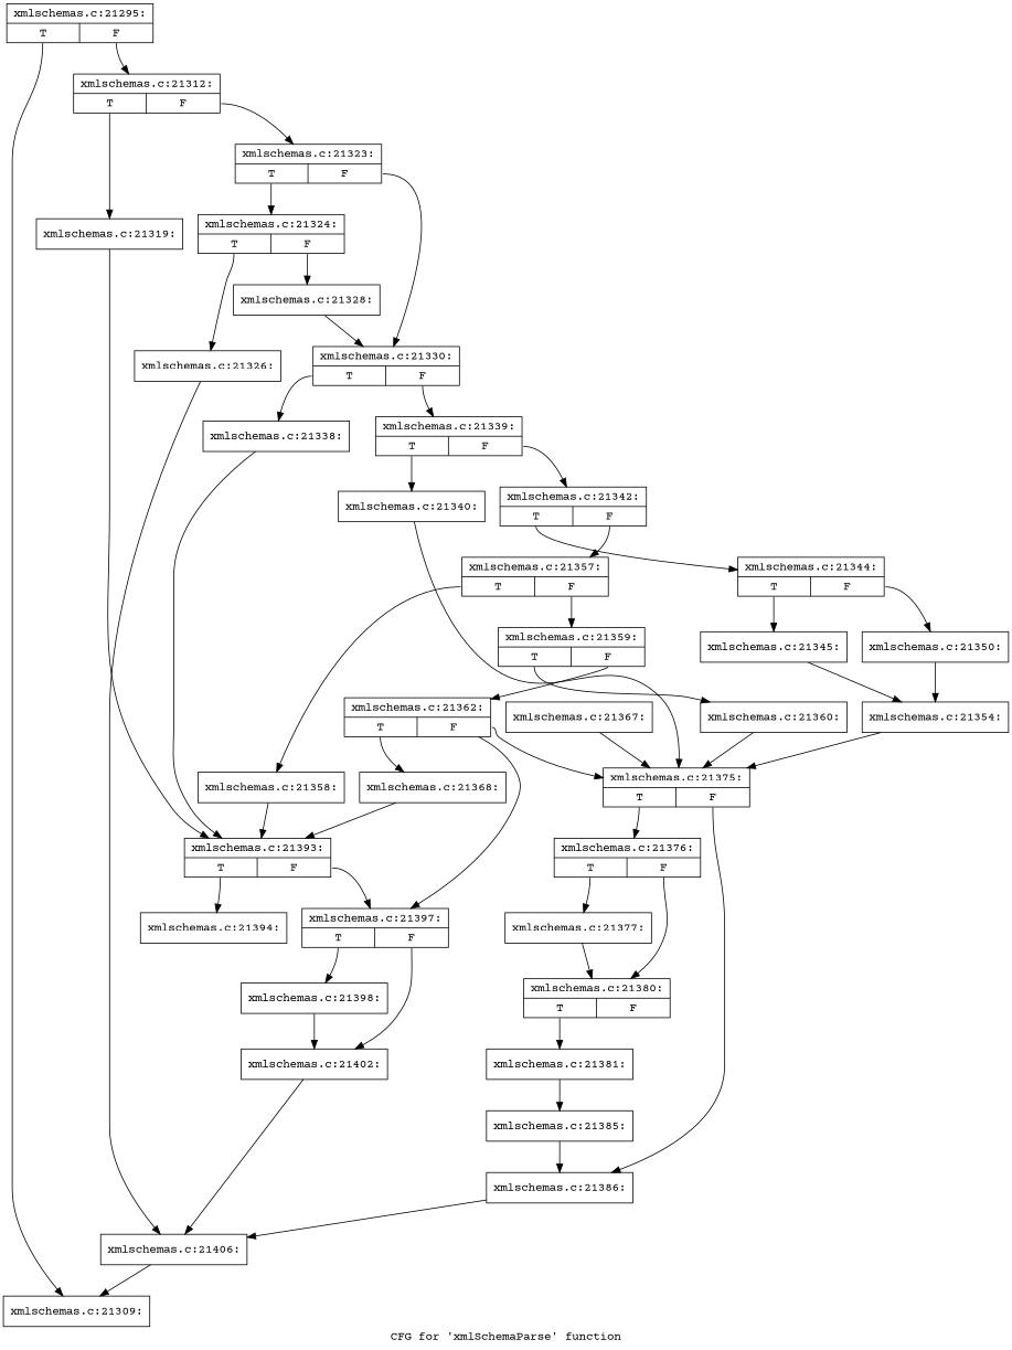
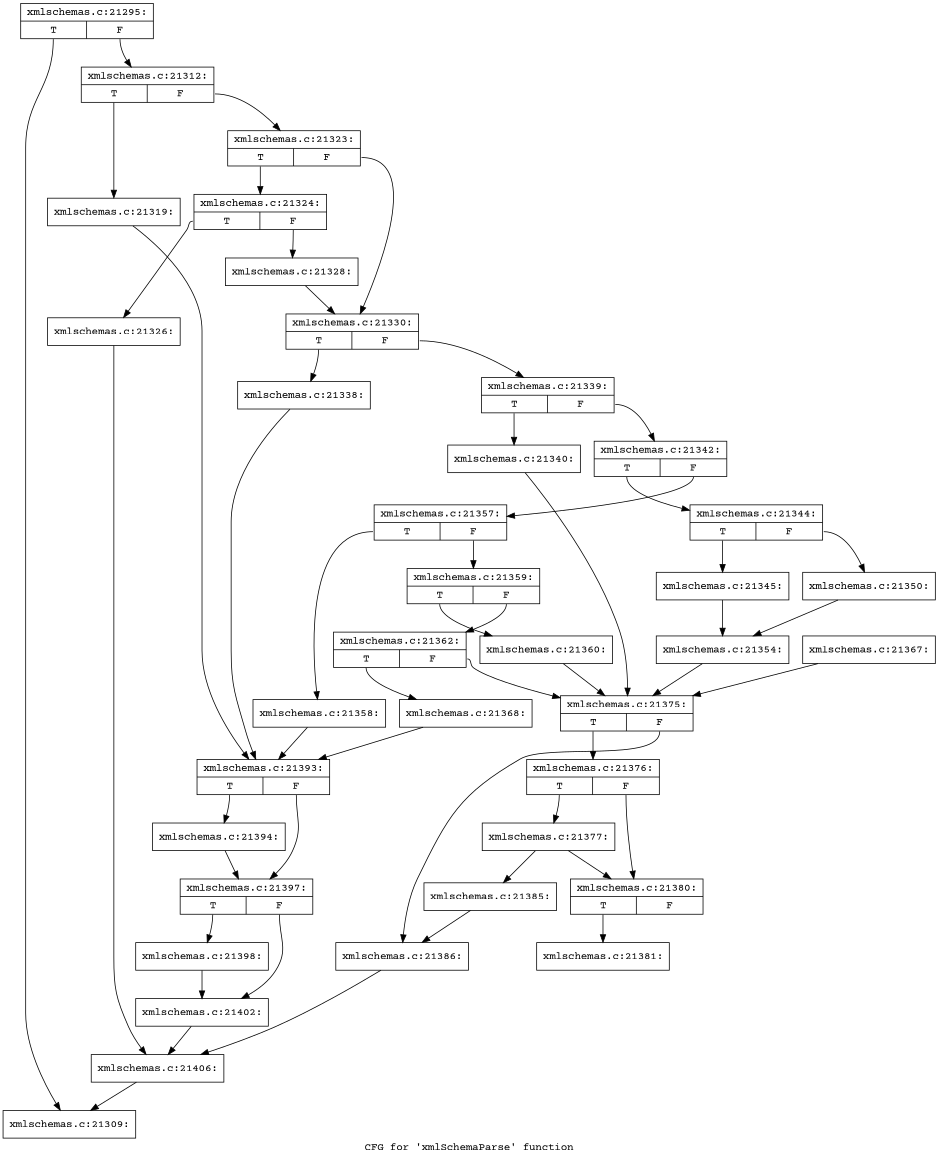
  digraph {
    fontname="Courier Prime"
    label="CFG for 'xmlSchemaParse' function"
    node [fontname="Courier Prime" shape=record]
    edge [fontname="Courier Prime"]
    n1 [label="{xmlschemas.c:21295:|{<s0>T|<s1>F}}"]
    n2 [label="{xmlschemas.c:21309:}"]
    n3 [label="{xmlschemas.c:21312:|{<s0>T|<s1>F}}"]
    n4 [label="{xmlschemas.c:21319:}"]
    n5 [label="{xmlschemas.c:21323:|{<s0>T|<s1>F}}"]
    n6 [label="{xmlschemas.c:21406:}"]
    n7 [label="{xmlschemas.c:21393:|{<s0>T|<s1>F}}"]
    n8 [label="{xmlschemas.c:21324:|{<s0>T|<s1>F}}"]
    n9 [label="{xmlschemas.c:21330:|{<s0>T|<s1>F}}"]
    n10 [label="{xmlschemas.c:21394:}"]
    n11 [label="{xmlschemas.c:21397:|{<s0>T|<s1>F}}"]
    n12 [label="{xmlschemas.c:21326:}"]
    n13 [label="{xmlschemas.c:21328:}"]
    n14 [label="{xmlschemas.c:21338:}"]
    n15 [label="{xmlschemas.c:21339:|{<s0>T|<s1>F}}"]
    n16 [label="{xmlschemas.c:21398:}"]
    n17 [label="{xmlschemas.c:21402:}"]
    n18 [label="{xmlschemas.c:21340:}"]
    n19 [label="{xmlschemas.c:21342:|{<s0>T|<s1>F}}"]
    n20 [label="{xmlschemas.c:21375:|{<s0>T|<s1>F}}"]
    n21 [label="{xmlschemas.c:21344:|{<s0>T|<s1>F}}"]
    n22 [label="{xmlschemas.c:21357:|{<s0>T|<s1>F}}"]
    n23 [label="{xmlschemas.c:21376:|{<s0>T|<s1>F}}"]
    n24 [label="{xmlschemas.c:21386:}"]
    n25 [label="{xmlschemas.c:21345:}"]
    n26 [label="{xmlschemas.c:21350:}"]
    n27 [label="{xmlschemas.c:21358:}"]
    n28 [label="{xmlschemas.c:21359:|{<s0>T|<s1>F}}"]
    n29 [label="{xmlschemas.c:21377:}"]
    n30 [label="{xmlschemas.c:21380:|{<s0>T|<s1>F}}"]
    n31 [label="{xmlschemas.c:21354:}"]
    n32 [label="{xmlschemas.c:21360:}"]
    n33 [label="{xmlschemas.c:21362:|{<s0>T|<s1>F}}"]
    n34 [label="{xmlschemas.c:21368:}"]
    n35 [label="{xmlschemas.c:21367:}"]
    n36 [label="{xmlschemas.c:21381:}"]
    n37 [label="{xmlschemas.c:21385:}"]
    n1 -> n2 [tailport=s0]
    n1 -> n3 [tailport=s1]
    n3 -> n4 [tailport=s0]
    n3 -> n5 [tailport=s1]
    n4 -> n7
    n5 -> n8 [tailport=s0]
    n5 -> n9 [tailport=s1]
    n6 -> n2
    n7 -> n10 [tailport=s0]
    n7 -> n11 [tailport=s1]
    n8 -> n12 [tailport=s0]
    n8 -> n13 [tailport=s1]
    n9 -> n14 [tailport=s0]
    n9 -> n15 [tailport=s1]
-   n33 -> n11
+   n10 -> n11
    n11 -> n16 [tailport=s0]
    n11 -> n17 [tailport=s1]
    n12 -> n6
    n13 -> n9
    n14 -> n7
    n15 -> n18 [tailport=s0]
    n15 -> n19 [tailport=s1]
    n16 -> n17
    n17 -> n6
    n18 -> n20
    n19 -> n21 [tailport=s0]
    n19 -> n22 [tailport=s1]
    n20 -> n23 [tailport=s0]
    n20 -> n24 [tailport=s1]
    n21 -> n25 [tailport=s0]
    n21 -> n26 [tailport=s1]
    n22 -> n27 [tailport=s0]
    n22 -> n28 [tailport=s1]
    n23 -> n29 [tailport=s0]
    n23 -> n30 [tailport=s1]
    n24 -> n6
    n25 -> n31
    n26 -> n31
    n27 -> n7
    n28 -> n32 [tailport=s0]
    n28 -> n33 [tailport=s1]
    n29 -> n30
    n30 -> n36 [tailport=s0]
    n31 -> n20
    n32 -> n20
    n33 -> n20 [tailport=s1]
    n33 -> n34 [tailport=s0]
    n34 -> n7
    n35 -> n20
-   n36 -> n37
+   n29 -> n37
    n37 -> n24
  }
